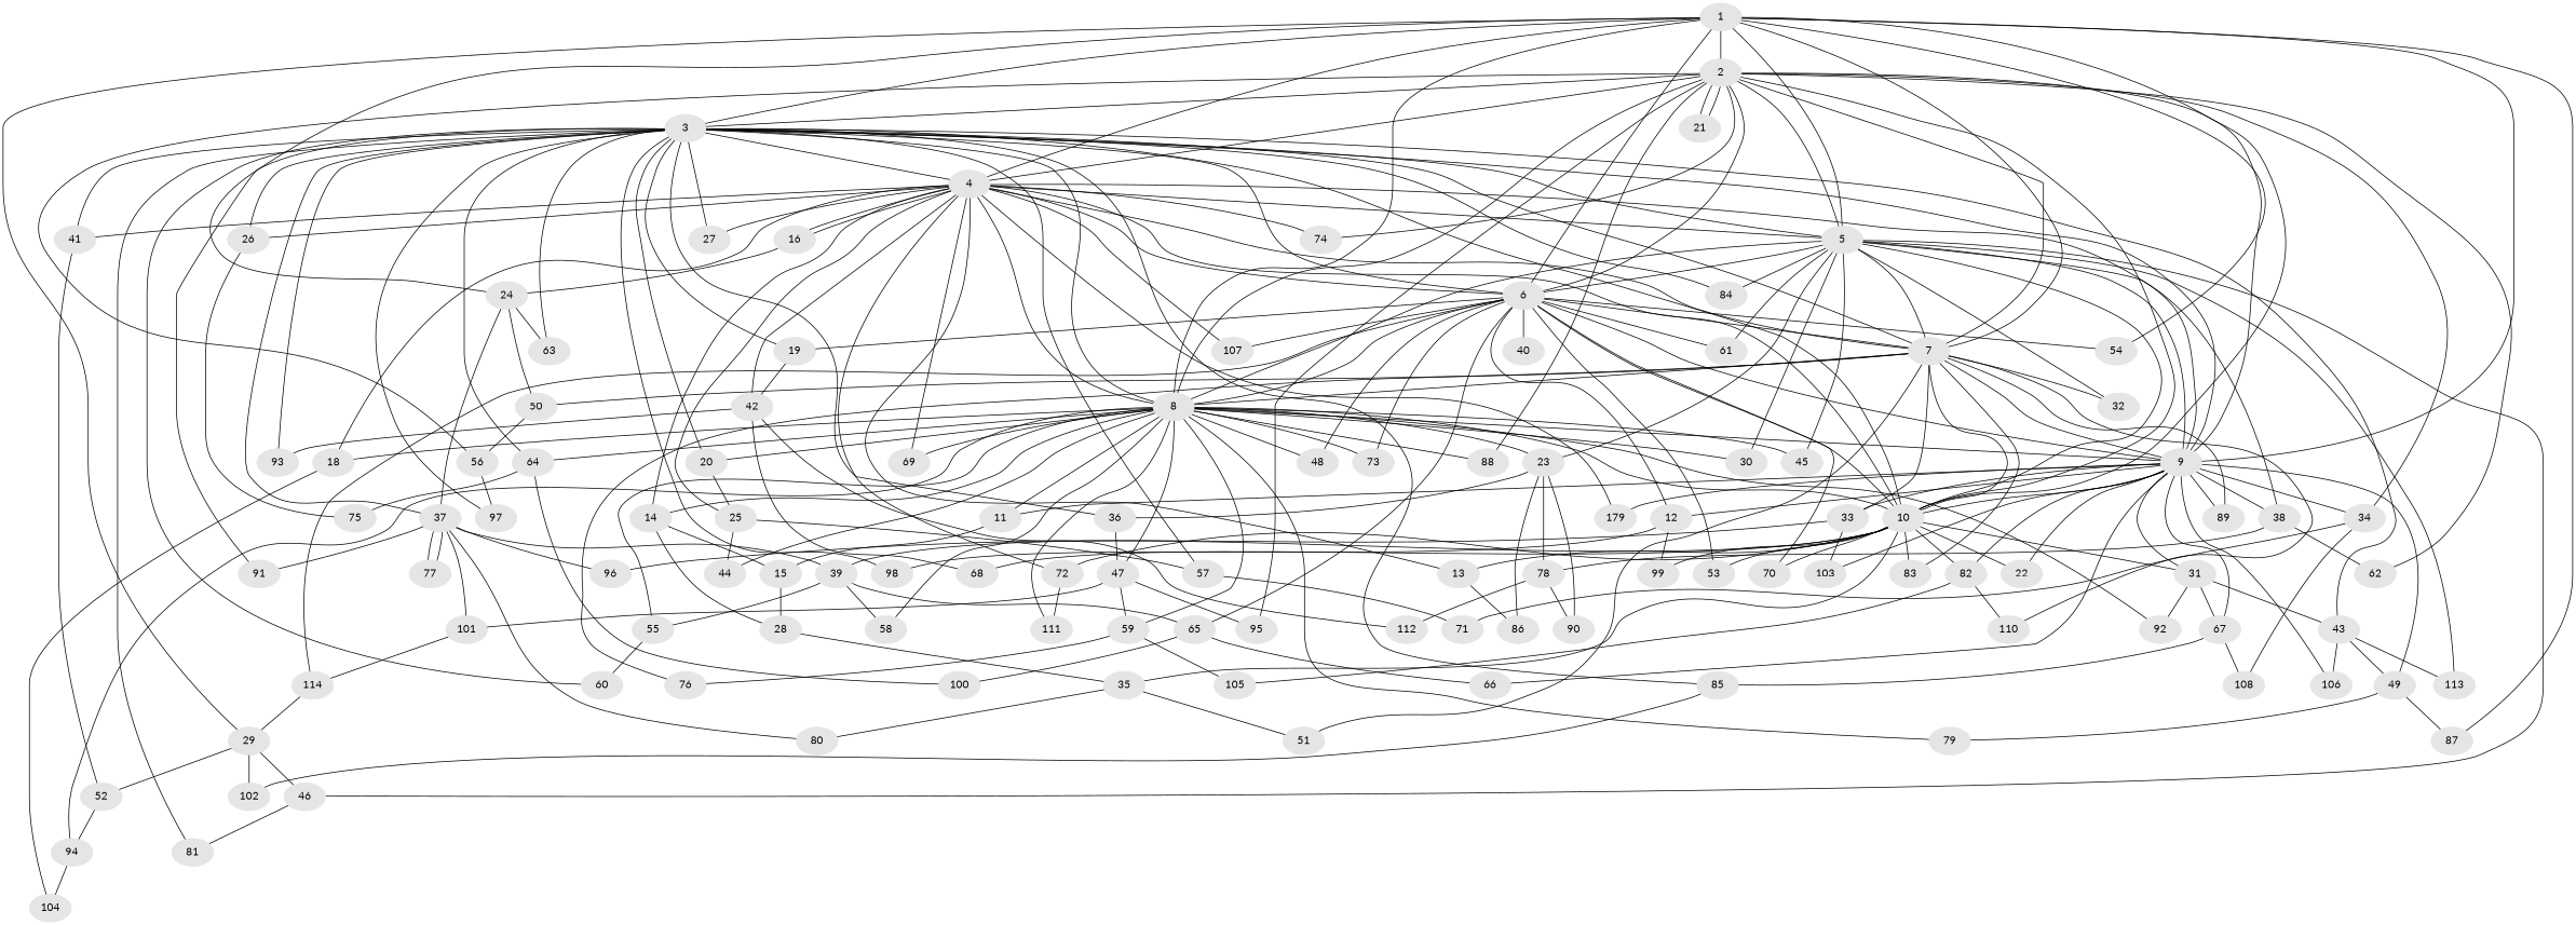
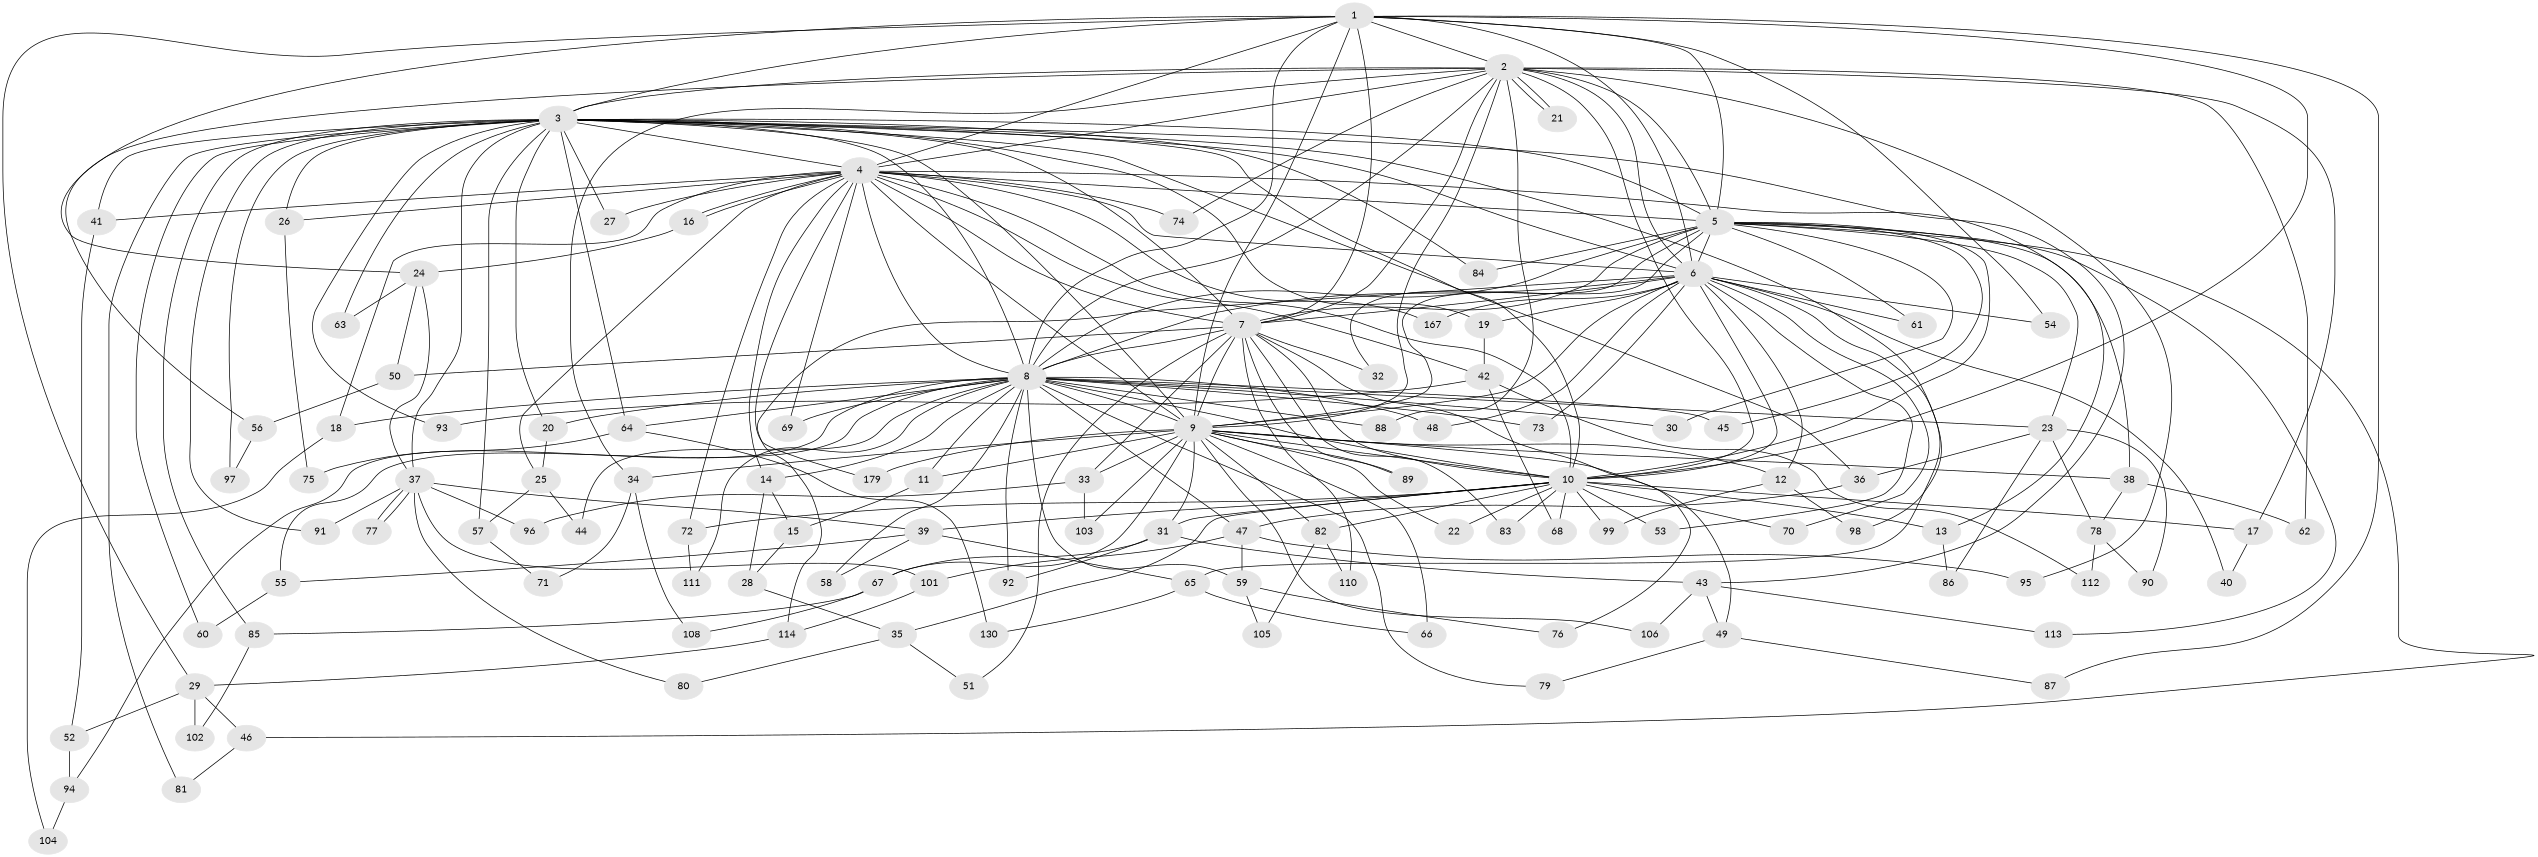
  graph {
    fontname=Lato
    node [color=gray90 fontname=Lato style=filled]
    edge [fontname=Lato]
    1
    2
    3
    4
    5
    6
    7
    8
    9
    10
    24
    29
    54
    87
+   17
    21
    34
    56
    62
    74
    88
    95
    19
    20
    26
    27
    36
    37
    41
    43
    57
    60
    63
    64
    81
    84
    85
    91
    93
    97
    98
    13
    14
    16
    18
    25
    42
    69
    72
-   107
+   107 [label=167]
    n51 [label=179]
    23
    30
    32
    38
    45
    46
    61
    113
    12
    40
    48
    53
    65
    70
    73
    114
    33
    50
    51
    76
    83
    89
    110
    11
    44
    47
    55
    58
    59
    79
    92
    94
    111
    22
    31
    49
    66
    67
    82
    103
    106
    35
    39
    68
    99
    52
    102
    71
    108
    75
    96
    80
    77
    101
-   100
+   100 [label=130]
    86
    15
    28
    104
    112
    78
    90
    105
    1 -- 2
    1 -- 3
    1 -- 4
    1 -- 5
    1 -- 6
    1 -- 7
    1 -- 8
    1 -- 9
    1 -- 10
    1 -- 24
    1 -- 29
    1 -- 54
    1 -- 87
    2 -- 3
    2 -- 4
    2 -- 5
    2 -- 6
    2 -- 7
    2 -- 8
    2 -- 9
    2 -- 10
+   2 -- 17
    2 -- 21
    2 -- 21
    2 -- 34
    2 -- 56
    2 -- 62
    2 -- 74
    2 -- 88
    2 -- 95
    3 -- 4
    3 -- 5
    3 -- 6
    3 -- 7
    3 -- 8
    3 -- 9
    3 -- 10
    3 -- 19
    3 -- 20
    3 -- 26
    3 -- 27
    3 -- 36
    3 -- 37
    3 -- 41
    3 -- 43
    3 -- 57
    3 -- 60
    3 -- 63
    3 -- 64
    3 -- 81
    3 -- 84
    3 -- 85
    3 -- 91
    3 -- 93
    3 -- 97
    3 -- 98
    4 -- 5
    4 -- 6
    4 -- 7
    4 -- 8
    4 -- 9
    4 -- 10
    4 -- 74
    4 -- 26
    4 -- 27
    4 -- 41
    4 -- 13
    4 -- 14
    4 -- 16
    4 -- 16
    4 -- 18
    4 -- 25
    4 -- 42
    4 -- 69
    4 -- 72
    4 -- 107
    4 -- n51
    5 -- 6
    5 -- 7
    5 -- 8
    5 -- 9
    5 -- 10
    5 -- 84
    5 -- 23
    5 -- 30
    5 -- 32
    5 -- 38
    5 -- 45
    5 -- 46
    5 -- 61
    5 -- 113
    6 -- 7
    6 -- 8
    6 -- 9
    6 -- 10
    6 -- 54
    6 -- 19
    6 -- 107
    6 -- 61
    6 -- 12
    6 -- 40
    6 -- 48
    6 -- 53
    6 -- 65
    6 -- 70
    6 -- 73
    6 -- 114
    7 -- 8
    7 -- 9
    7 -- 10
    7 -- 32
    7 -- 33
    7 -- 50
    7 -- 51
    7 -- 76
    7 -- 83
    7 -- 89
    7 -- 110
    8 -- 9
    8 -- 10
    8 -- 88
    8 -- 20
    8 -- 64
    8 -- 14
    8 -- 18
    8 -- 69
    8 -- 23
    8 -- 30
    8 -- 45
    8 -- 48
    8 -- 73
    8 -- 11
    8 -- 44
    8 -- 47
    8 -- 55
    8 -- 58
    8 -- 59
    8 -- 79
    8 -- 92
    8 -- 94
    8 -- 111
    9 -- 10
    9 -- 34
    9 -- n51
    9 -- 38
    9 -- 12
    9 -- 33
    9 -- 89
    9 -- 11
    9 -- 22
    9 -- 31
    9 -- 49
    9 -- 66
    9 -- 67
    9 -- 82
    9 -- 103
    9 -- 106
+   10 -- 17
    10 -- 13
    10 -- 72
    10 -- 53
    10 -- 70
    10 -- 83
    10 -- 22
    10 -- 31
    10 -- 82
    10 -- 35
    10 -- 39
    10 -- 68
    10 -- 99
    24 -- 37
    24 -- 63
    24 -- 50
    29 -- 46
    29 -- 52
    29 -- 102
+   17 -- 40
    34 -- 71
    34 -- 108
    56 -- 97
    19 -- 42
    20 -- 25
    26 -- 75
    36 -- 47
    37 -- 91
    37 -- 39
    37 -- 96
    37 -- 80
    37 -- 77
    37 -- 77
    37 -- 101
    41 -- 52
    43 -- 113
    43 -- 49
    43 -- 106
    57 -- 71
    64 -- 75
    64 -- 100
    85 -- 102
    13 -- 86
    14 -- 15
    14 -- 28
    16 -- 24
    18 -- 104
    25 -- 57
    25 -- 44
    42 -- 93
    42 -- 68
    42 -- 112
    72 -- 111
    23 -- 36
    23 -- 86
    23 -- 78
    23 -- 90
    38 -- 62
    38 -- 78
    46 -- 81
    12 -- 98
    12 -- 99
    65 -- 66
    65 -- 100
    114 -- 29
    33 -- 103
    33 -- 96
    50 -- 56
    11 -- 15
    47 -- 95
    47 -- 59
    47 -- 101
    55 -- 60
    59 -- 76
    59 -- 105
    94 -- 104
    31 -- 43
    31 -- 92
    31 -- 67
    49 -- 87
    49 -- 79
    67 -- 85
    67 -- 108
    82 -- 110
    82 -- 105
    35 -- 51
    35 -- 80
    39 -- 65
    39 -- 55
    39 -- 58
    52 -- 94
    101 -- 114
    15 -- 28
    28 -- 35
    78 -- 112
    78 -- 90
  }
